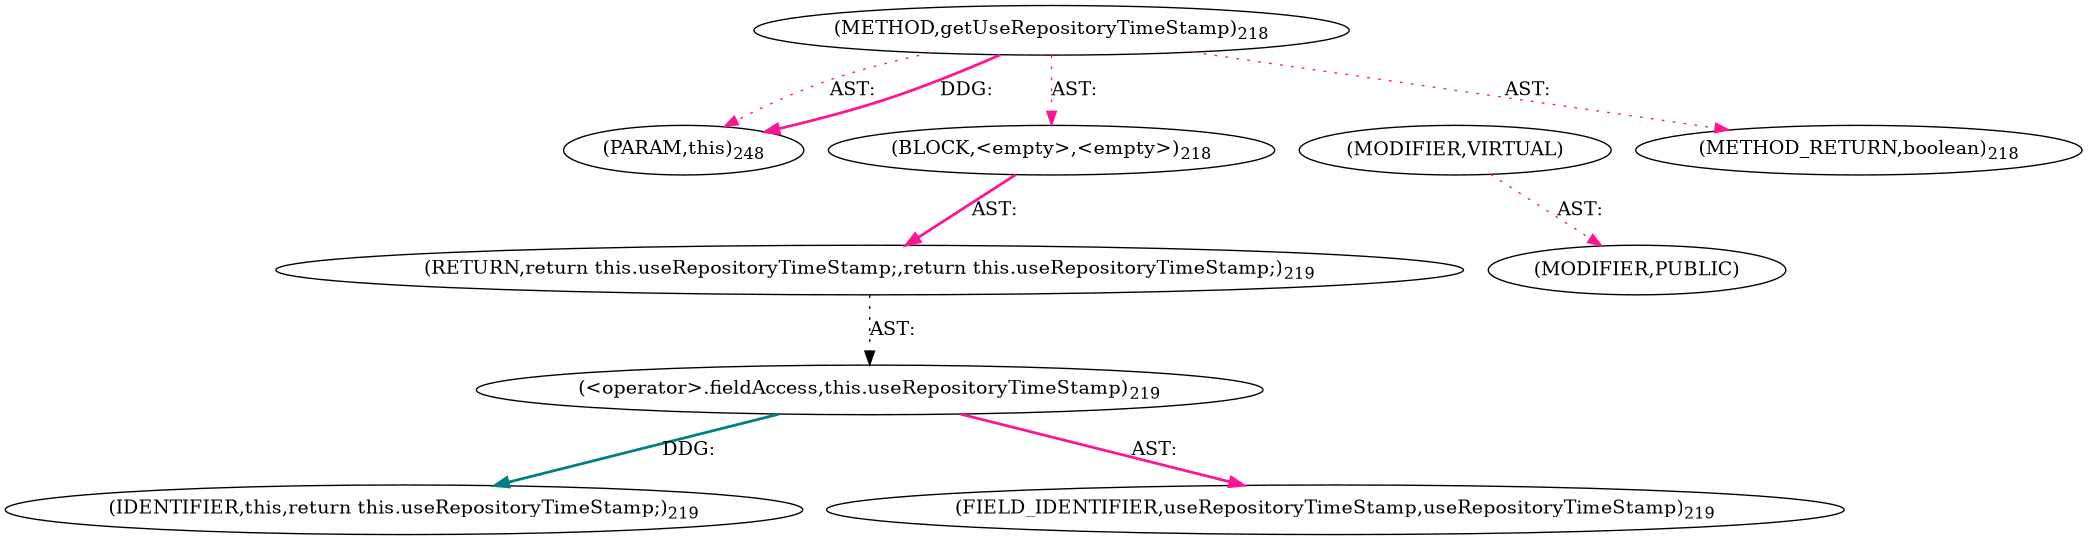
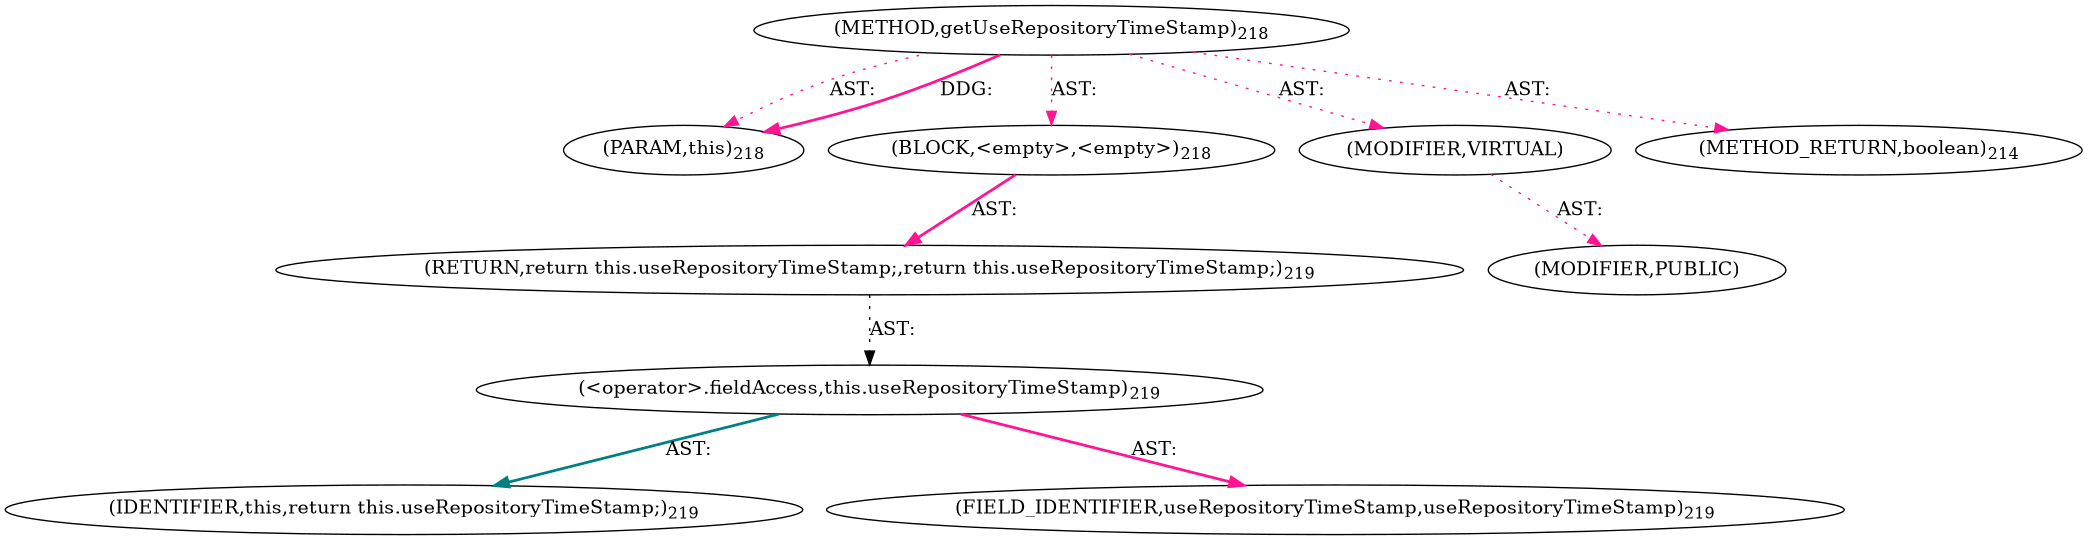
  digraph {
    edge [color=deeppink style=dotted]
    n1 [label=<(METHOD,getUseRepositoryTimeStamp)<SUB>218</SUB>>]
-   n2 [label=<(PARAM,this)<SUB>248</SUB>>]
+   n2 [label=<(PARAM,this)<SUB>218</SUB>>]
    n3 [label=<(BLOCK,&lt;empty&gt;,&lt;empty&gt;)<SUB>218</SUB>>]
    n4 [label=<(MODIFIER,VIRTUAL)>]
-   n5 [label=<(METHOD_RETURN,boolean)<SUB>218</SUB>>]
+   n5 [label=<(METHOD_RETURN,boolean)<SUB>214</SUB>>]
    n6 [label=<(RETURN,return this.useRepositoryTimeStamp;,return this.useRepositoryTimeStamp;)<SUB>219</SUB>>]
    n7 [label=<(MODIFIER,PUBLIC)>]
    n8 [label=<(&lt;operator&gt;.fieldAccess,this.useRepositoryTimeStamp)<SUB>219</SUB>>]
    n9 [label=<(IDENTIFIER,this,return this.useRepositoryTimeStamp;)<SUB>219</SUB>>]
    n10 [label=<(FIELD_IDENTIFIER,useRepositoryTimeStamp,useRepositoryTimeStamp)<SUB>219</SUB>>]
    n1 -> n2 [label="AST: "]
    n1 -> n2 [label="DDG: " style=bold]
    n1 -> n3 [label="AST: "]
+   n1 -> n4 [label="AST: "]
    n1 -> n5 [label="AST: "]
    n3 -> n6 [label="AST: " style=bold]
    n4 -> n7 [label="AST: "]
    n6 -> n8 [color=black label="AST: "]
-   n8 -> n9 [color=teal label="DDG: " style=bold]
+   n8 -> n9 [color=teal label="AST: " style=bold]
    n8 -> n10 [label="AST: " style=bold]
  }
